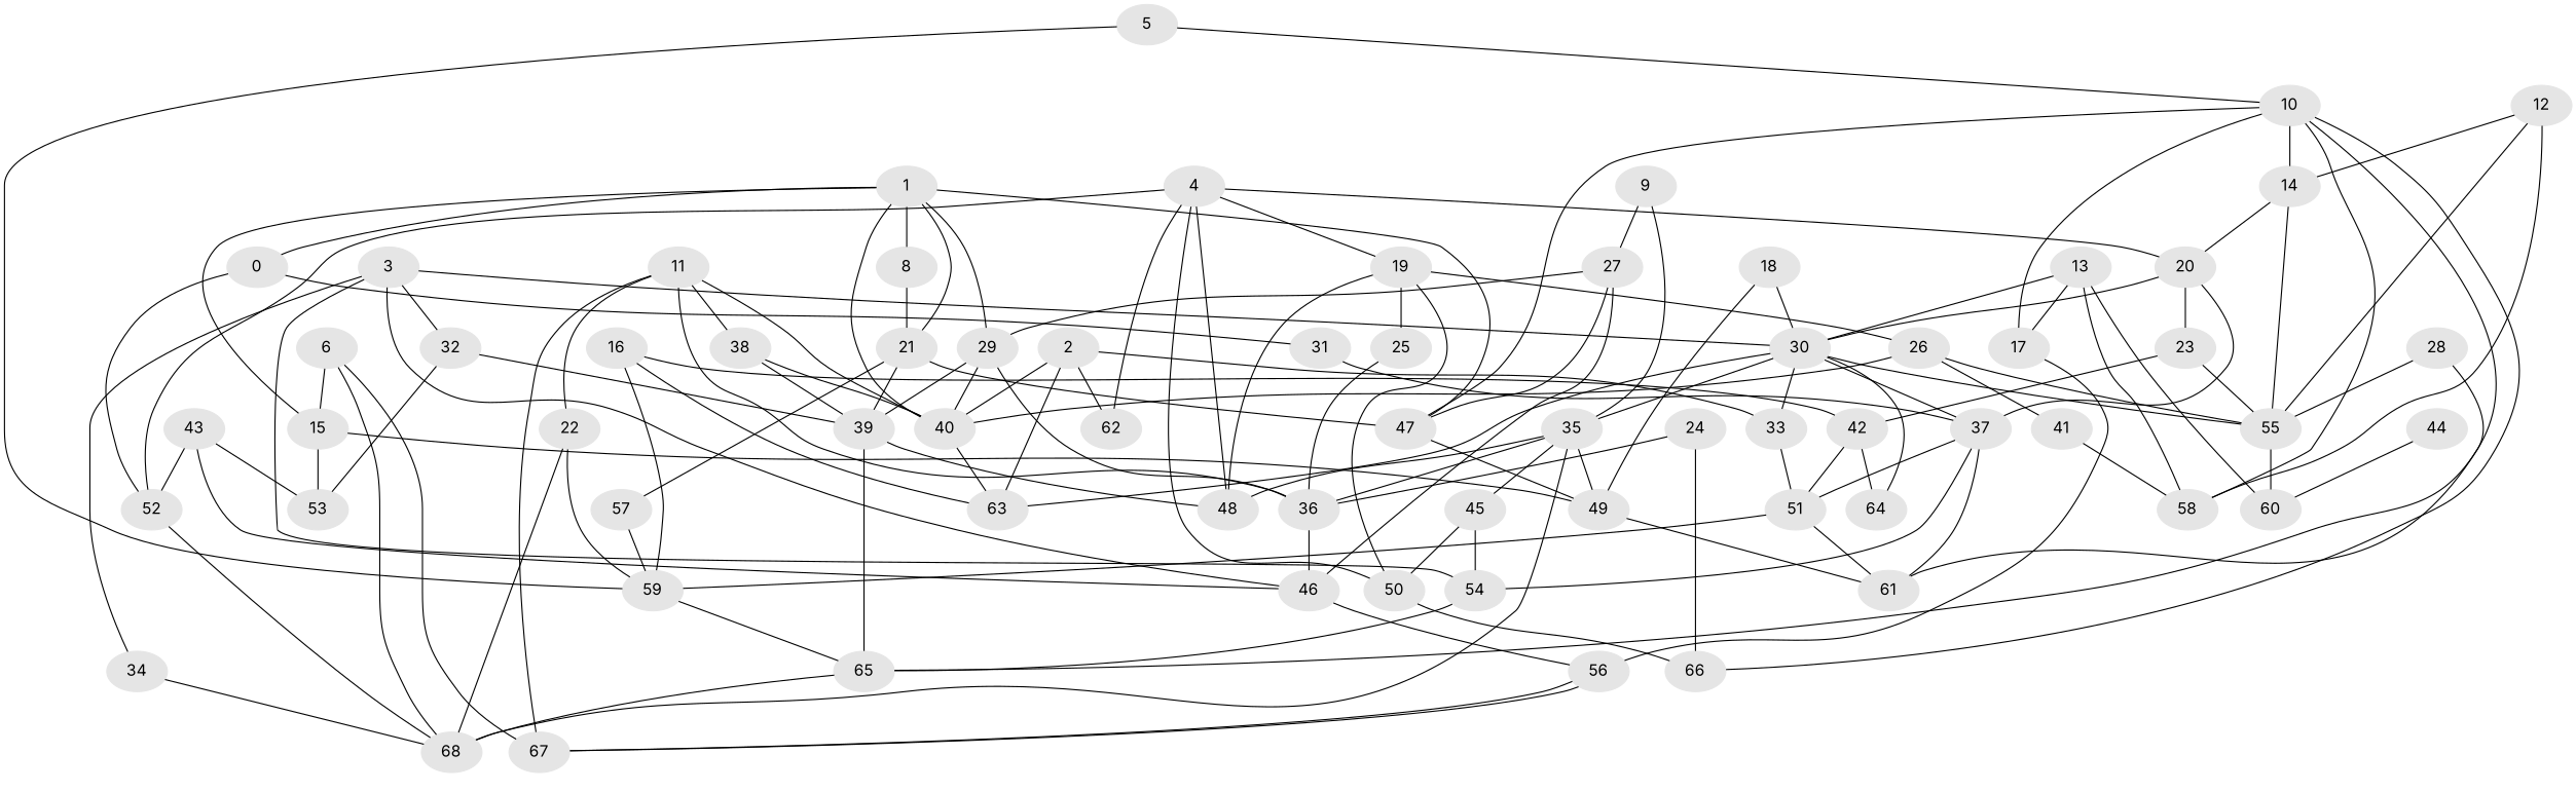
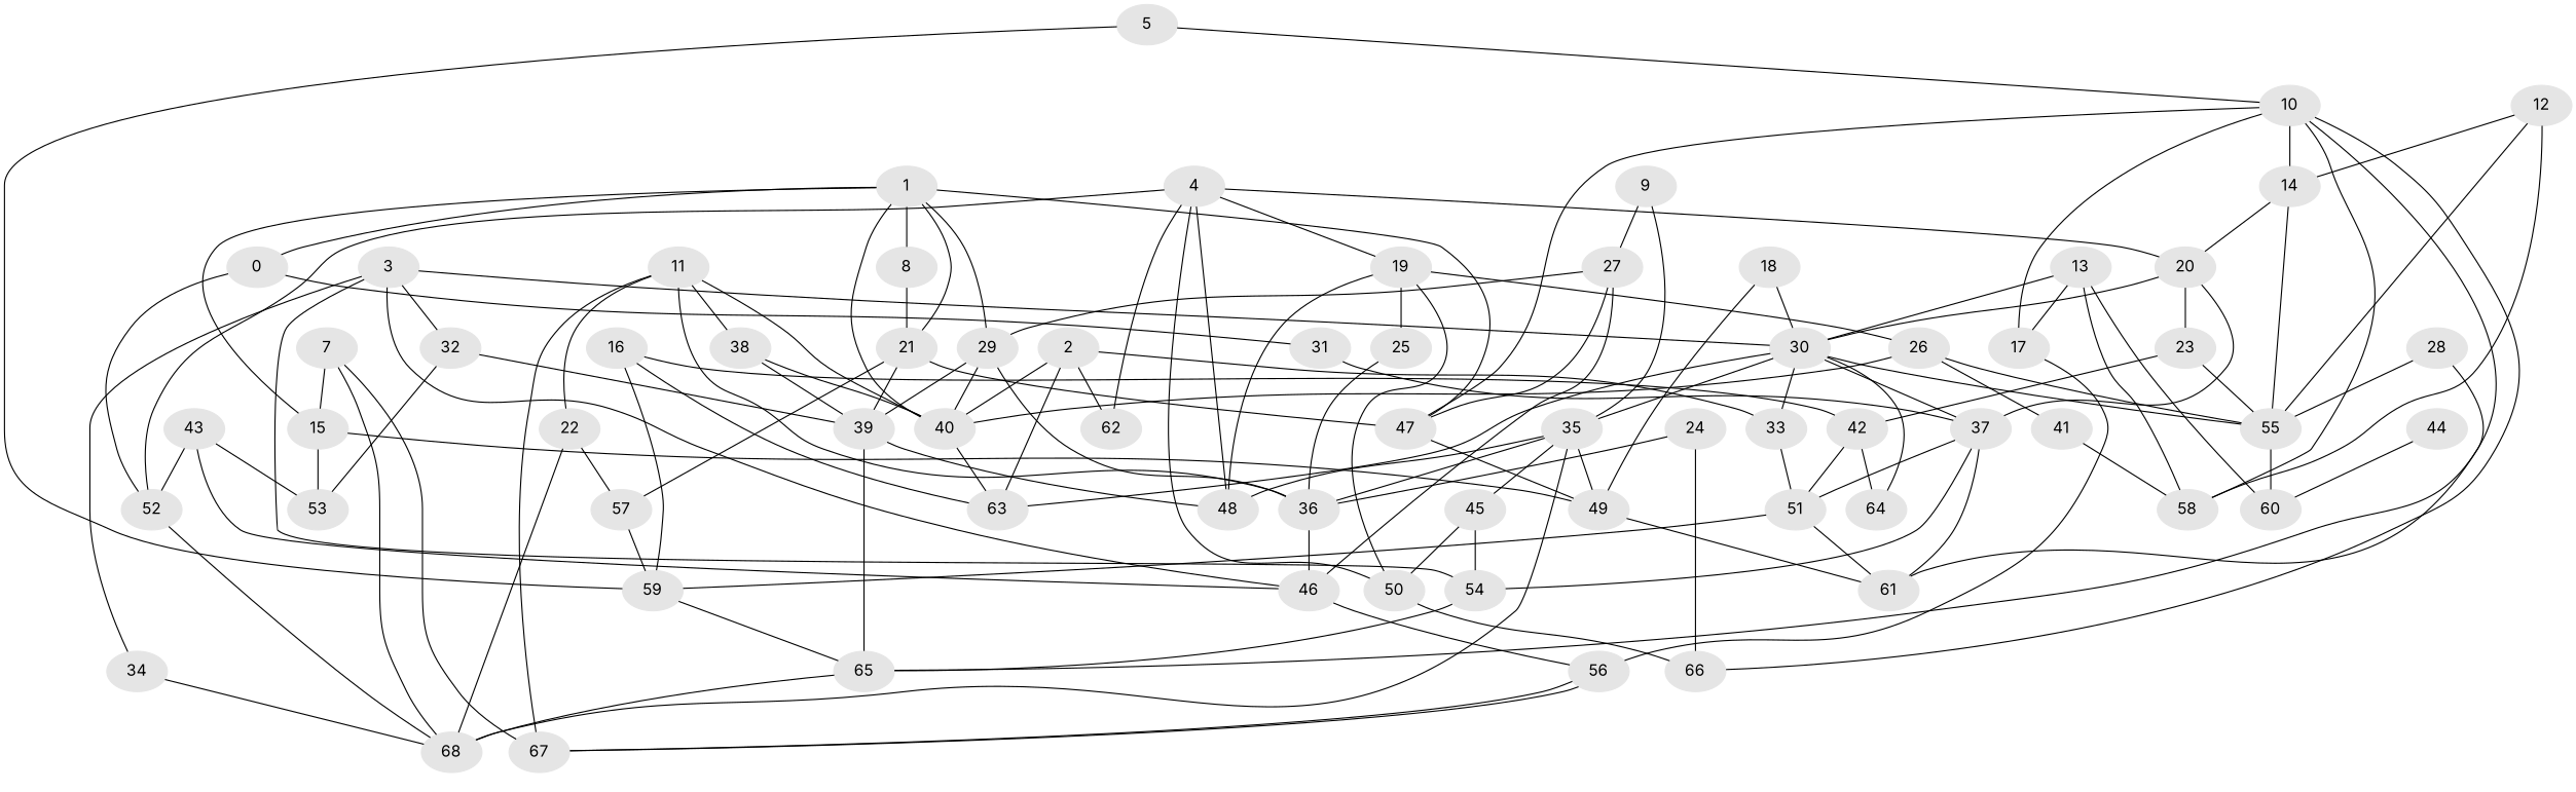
  graph {
    fontname=Inter
    node [color=gray90 fontname=Inter style=filled]
    edge [fontname=Inter]
    n1 [label=0]
    1
    8
    15
    21
    29
    40
    47
    52
    31
    49
    53
    39
    57
    36
    63
    2
    33
    62
    51
    3
    30
    32
    34
    46
    54
    35
    55
    37
    64
    68
    56
    65
    4
    19
    20
    48
    50
    25
    26
    23
    66
    5
    10
    59
    14
    17
    58
    61
-   7 [label=6]
+   7
    67
    9
    27
    45
    11
    22
    38
    12
    60
    13
    16
    42
    18
    41
    24
    28
    43
    44
    n1 -- 52
    n1 -- 31
    1 -- n1
    1 -- 8
    1 -- 15
    1 -- 21
    1 -- 29
    1 -- 40
    1 -- 47
    8 -- 21
    15 -- 49
    15 -- 53
    21 -- 47
    21 -- 39
    21 -- 57
    29 -- 40
    29 -- 39
    29 -- 36
    40 -- 63
    47 -- 49
    52 -- 68
    31 -- 37
    49 -- 61
    39 -- 65
    39 -- 48
    57 -- 59
    36 -- 46
    2 -- 40
    2 -- 63
    2 -- 33
    2 -- 62
    33 -- 51
    51 -- 59
    51 -- 61
    3 -- 30
    3 -- 32
    3 -- 34
    3 -- 46
    3 -- 54
    30 -- 63
    30 -- 33
    30 -- 35
    30 -- 55
    30 -- 37
    30 -- 64
    32 -- 53
    32 -- 39
    34 -- 68
    46 -- 56
    54 -- 65
    35 -- 49
    35 -- 36
    35 -- 68
    35 -- 48
    35 -- 45
    55 -- 60
    37 -- 51
    37 -- 54
    37 -- 61
    56 -- 67
    56 -- 67
    65 -- 68
    4 -- 52
    4 -- 62
    4 -- 19
    4 -- 20
    4 -- 48
    4 -- 50
    19 -- 48
    19 -- 50
    19 -- 25
    19 -- 26
    20 -- 30
    20 -- 37
    20 -- 23
    50 -- 66
    25 -- 36
    26 -- 40
    26 -- 55
    26 -- 41
    23 -- 55
    23 -- 42
    5 -- 10
    5 -- 59
    10 -- 47
    10 -- 66
    10 -- 14
    10 -- 17
    10 -- 58
    10 -- 61
    59 -- 65
    14 -- 55
    14 -- 20
    17 -- 56
    7 -- 15
    7 -- 68
    7 -- 67
    9 -- 35
    9 -- 27
    27 -- 29
    27 -- 47
    27 -- 46
    45 -- 54
    45 -- 50
    11 -- 40
    11 -- 36
    11 -- 67
    11 -- 22
    11 -- 38
    22 -- 68
-   22 -- 59
+   22 -- 57
    38 -- 40
    38 -- 39
    12 -- 55
    12 -- 14
    12 -- 58
    13 -- 30
    13 -- 17
    13 -- 58
    13 -- 60
    16 -- 63
    16 -- 59
    16 -- 42
    42 -- 51
    42 -- 64
    18 -- 49
    18 -- 30
    41 -- 58
    24 -- 36
    24 -- 66
    28 -- 55
    28 -- 65
    43 -- 52
    43 -- 53
    43 -- 46
    44 -- 60
  }
